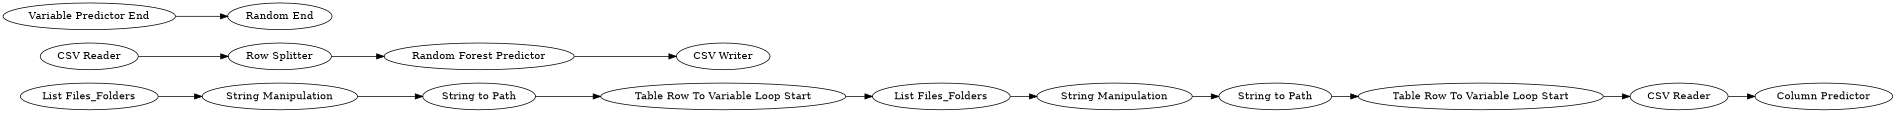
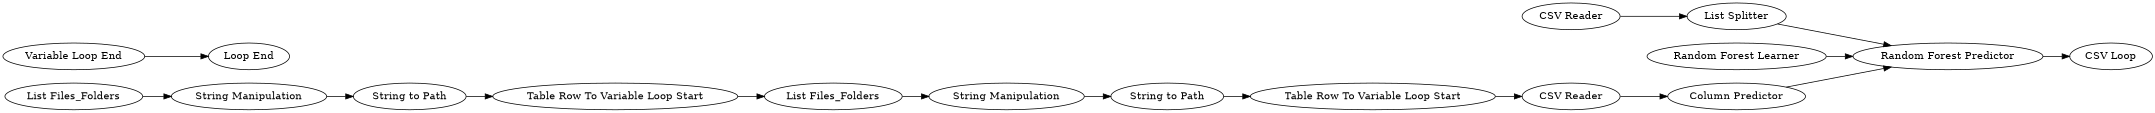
  digraph {
    rankdir=LR
    n1 [label="String to Path"]
    n2 [label="Table Row To Variable Loop Start"]
    n3 [label="List Files_Folders"]
    n4 [label="String Manipulation"]
    n5 [label="String to Path"]
    n6 [label="Table Row To Variable Loop Start"]
    n7 [label="CSV Reader"]
-   n8 [label="Row Splitter"]
+   n8 [label="List Splitter"]
    n9 [label="Random Forest Predictor"]
-   n11 [label="Variable Predictor End"]
-   n12 [label="Random End"]
+   n10 [label="Random Forest Learner"]
+   n11 [label="Variable Loop End"]
+   n12 [label="Loop End"]
    n13 [label="String Manipulation"]
    n14 [label="CSV Reader"]
    n15 [label="Column Predictor"]
    n16 [label="List Files_Folders"]
-   n17 [label="CSV Writer"]
+   n17 [label="CSV Loop"]
    n1 -> n2
    n2 -> n3
    n3 -> n4
    n4 -> n5
    n5 -> n6
    n6 -> n14
    n7 -> n8
    n8 -> n9
    n9 -> n17
+   n10 -> n9
    n11 -> n12
    n13 -> n1
    n14 -> n15
+   n15 -> n9
    n16 -> n13
  }
